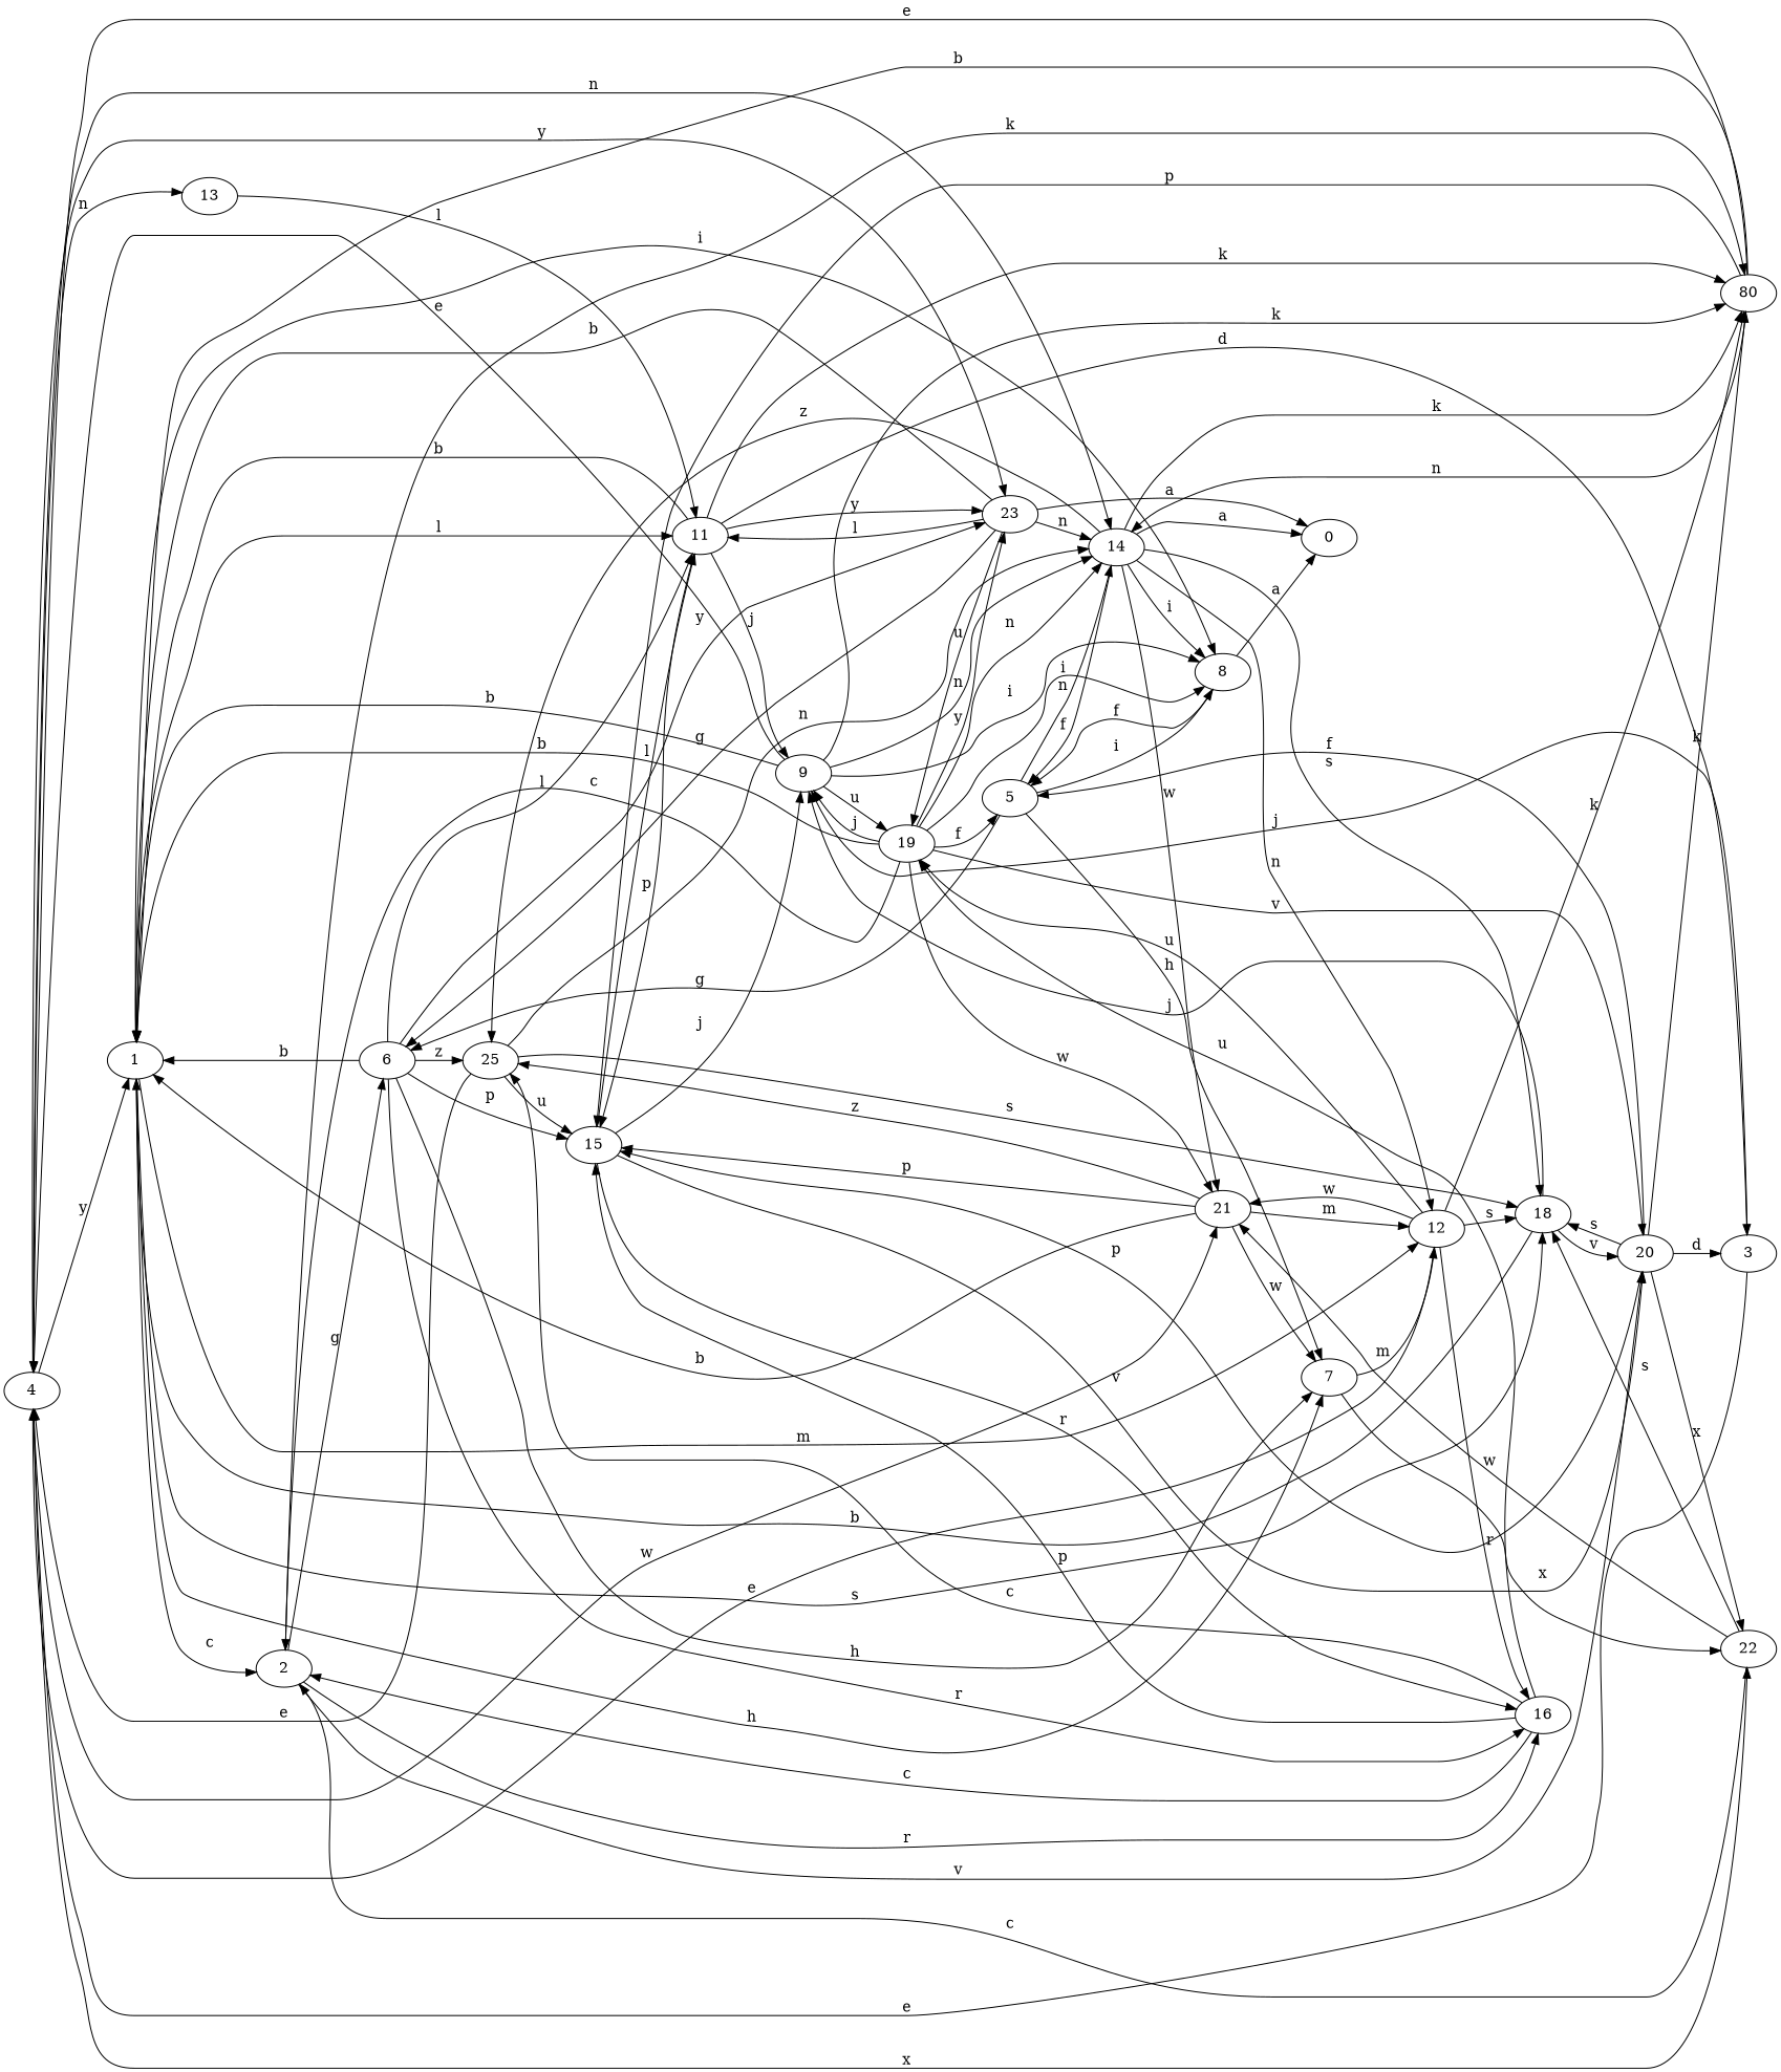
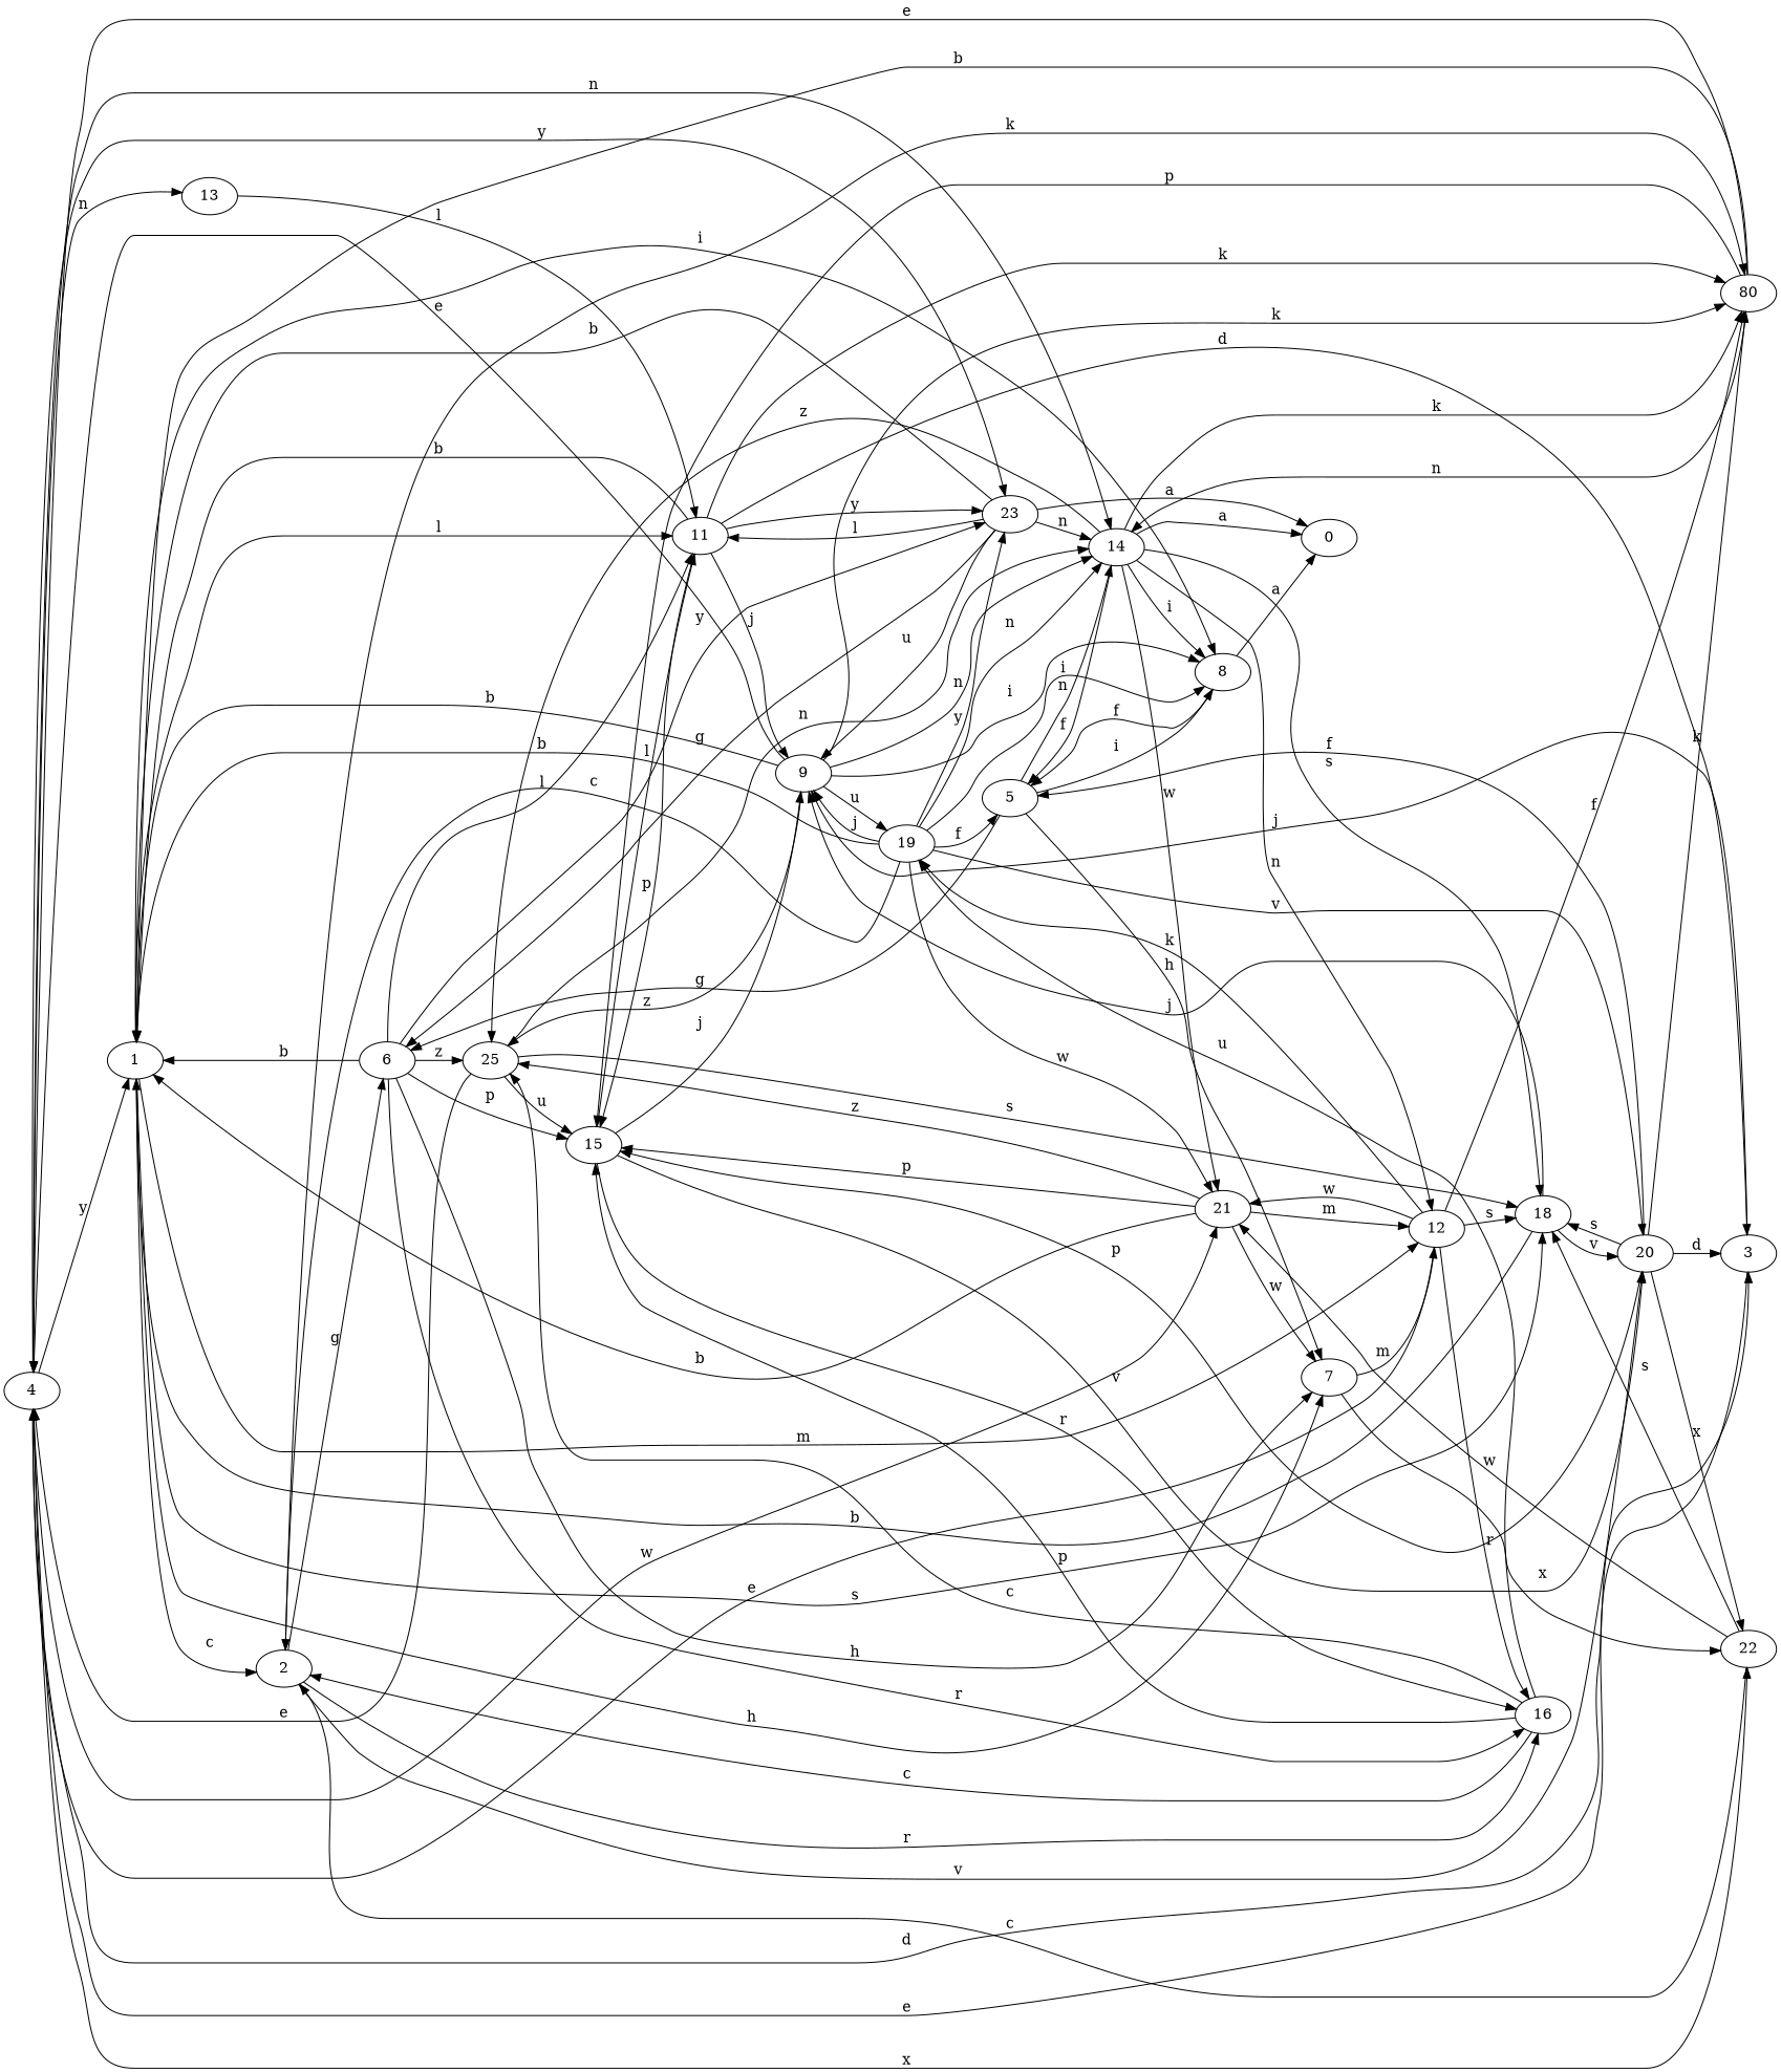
  strict digraph {
    rankdir=LR
    4
    1
    3
    13
    14
    21
    22
    23
    2
    7
    8
    11
    12
    18
    6
    n16 [label=80]
    16
    20
    0
    5
    9
    15
    19
    25
    4 -> 1 [label=y]
+   4 -> 3 [label=d]
    4 -> 13 [label=n]
    4 -> 14 [label=n]
    4 -> 21 [label=w]
    4 -> 22 [label=x]
    4 -> 23 [label=y]
    1 -> 2 [label=c]
    1 -> 7 [label=h]
    1 -> 8 [label=i]
    1 -> 11 [label=l]
    1 -> 12 [label=m]
    1 -> 18 [label=s]
    3 -> 4 [label=e]
    3 -> 9 [label=j]
    13 -> 11 [label=l]
    14 -> 21 [label=w]
    14 -> 8 [label=i]
    14 -> 12 [label=n]
    14 -> 18 [label=s]
    14 -> n16 [label=k]
    14 -> 0 [label=a]
    14 -> 5 [label=f]
    14 -> 25 [label=z]
    21 -> 1 [label=b]
    21 -> 7 [label=w]
    21 -> 12 [label=m]
    21 -> 15 [label=p]
    21 -> 25 [label=z]
    22 -> 21 [label=w]
    22 -> 2 [label=c]
    22 -> 18 [label=s]
    23 -> 1 [label=b]
    23 -> 14 [label=n]
    23 -> 11 [label=l]
    23 -> 6 [label=g]
    23 -> 0 [label=a]
-   23 -> 19 [label=u]
+   23 -> 9 [label=u]
    2 -> 6 [label=g]
    2 -> n16 [label=k]
    2 -> 16 [label=r]
    2 -> 20 [label=v]
    7 -> 22 [label=x]
    7 -> 12 [label=m]
    8 -> 0 [label=a]
    8 -> 5 [label=f]
    11 -> 1 [label=b]
    11 -> 3 [label=d]
    11 -> 23 [label=y]
    11 -> n16 [label=k]
    11 -> 9 [label=j]
    11 -> 15 [label=p]
    12 -> 4 [label=e]
    12 -> 21 [label=w]
    12 -> 18 [label=s]
-   12 -> n16 [label=k]
+   12 -> n16 [label=f]
    12 -> 16 [label=r]
-   12 -> 19 [label=u]
+   12 -> 19 [label=k]
    18 -> 1 [label=b]
    18 -> 20 [label=v]
    18 -> 9 [label=j]
    6 -> 1 [label=b]
    6 -> 23 [label=y]
    6 -> 7 [label=h]
    6 -> 11 [label=l]
    6 -> 16 [label=r]
    6 -> 15 [label=p]
    6 -> 25 [label=z]
    n16 -> 4 [label=e]
    n16 -> 1 [label=b]
    n16 -> 14 [label=n]
    n16 -> 15 [label=p]
    16 -> 2 [label=c]
    16 -> 15 [label=p]
    16 -> 19 [label=u]
    16 -> 25 [label=c]
    20 -> 3 [label=d]
    20 -> 22 [label=x]
    20 -> 18 [label=s]
    20 -> n16 [label=k]
    20 -> 5 [label=f]
    20 -> 15 [label=p]
    5 -> 14 [label=n]
    5 -> 7 [label=h]
    5 -> 8 [label=i]
    5 -> 6 [label=g]
    9 -> 4 [label=e]
    9 -> 1 [label=b]
    9 -> 14 [label=n]
    9 -> 8 [label=i]
    9 -> n16 [label=k]
    9 -> 19 [label=u]
+   9 -> 25 [label=z]
    15 -> 11 [label=l]
    15 -> 16 [label=r]
    15 -> 20 [label=v]
    15 -> 9 [label=j]
    19 -> 1 [label=b]
    19 -> 14 [label=n]
    19 -> 21 [label=w]
    19 -> 23 [label=y]
    19 -> 2 [label=c]
    19 -> 8 [label=i]
    19 -> 20 [label=v]
    19 -> 5 [label=f]
    19 -> 9 [label=j]
    25 -> 4 [label=e]
    25 -> 14 [label=n]
    25 -> 18 [label=s]
    25 -> 15 [label=u]
  }
